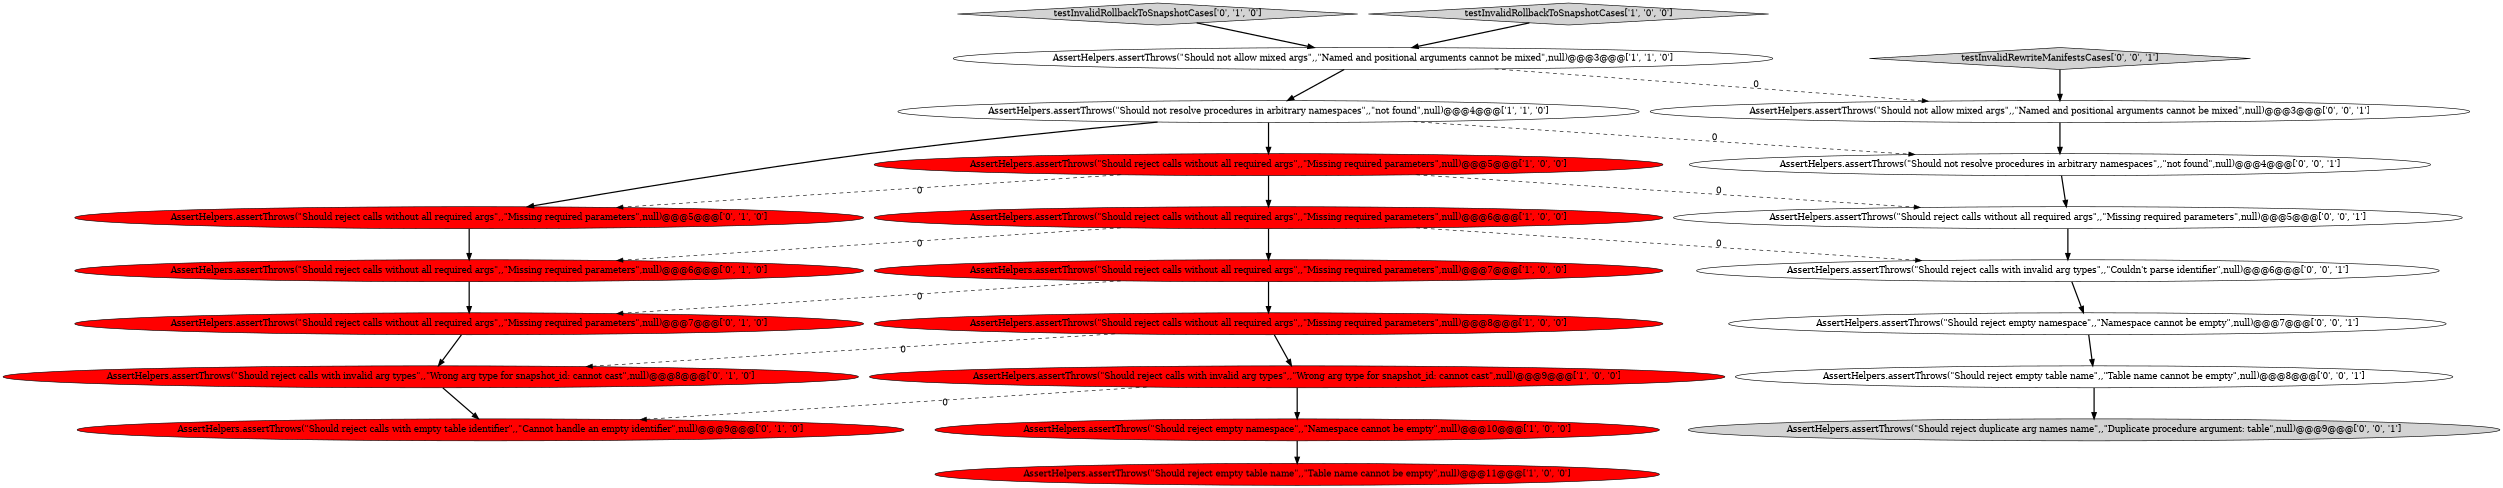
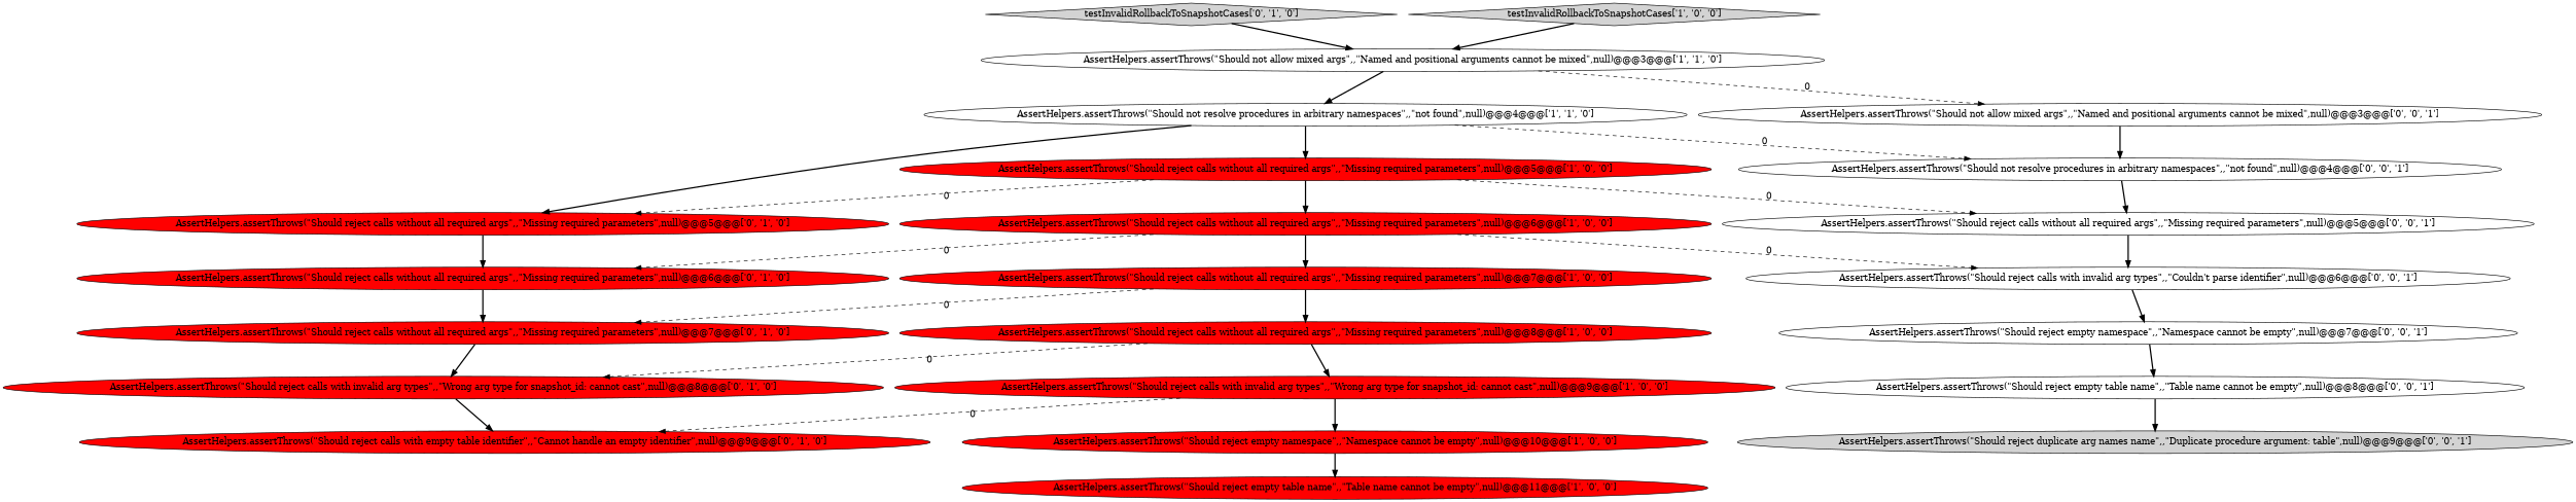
  digraph {
    node [fillcolor=red shape=ellipse style=filled]
    edge [style=bold]
    n1 [fillcolor=white label="AssertHelpers.assertThrows(\"Should not resolve procedures in arbitrary namespaces\",,\"not found\",null)@@@4@@@['1', '1', '0']"]
    n2 [fillcolor=white label="AssertHelpers.assertThrows(\"Should not resolve procedures in arbitrary namespaces\",,\"not found\",null)@@@4@@@['0', '0', '1']"]
    n3 [label="AssertHelpers.assertThrows(\"Should reject calls without all required args\",,\"Missing required parameters\",null)@@@5@@@['1', '0', '0']"]
    n4 [label="AssertHelpers.assertThrows(\"Should reject calls without all required args\",,\"Missing required parameters\",null)@@@5@@@['0', '1', '0']"]
    n5 [label="AssertHelpers.assertThrows(\"Should reject calls with empty table identifier\",,\"Cannot handle an empty identifier\",null)@@@9@@@['0', '1', '0']"]
    n6 [fillcolor=white label="AssertHelpers.assertThrows(\"Should reject empty table name\",,\"Table name cannot be empty\",null)@@@8@@@['0', '0', '1']"]
    n7 [fillcolor=lightgray label="AssertHelpers.assertThrows(\"Should reject duplicate arg names name\",,\"Duplicate procedure argument: table\",null)@@@9@@@['0', '0', '1']"]
    n8 [fillcolor=white label="AssertHelpers.assertThrows(\"Should not allow mixed args\",,\"Named and positional arguments cannot be mixed\",null)@@@3@@@['0', '0', '1']"]
    n9 [fillcolor=white label="AssertHelpers.assertThrows(\"Should not allow mixed args\",,\"Named and positional arguments cannot be mixed\",null)@@@3@@@['1', '1', '0']"]
    n10 [label="AssertHelpers.assertThrows(\"Should reject calls without all required args\",,\"Missing required parameters\",null)@@@7@@@['1', '0', '0']"]
    n11 [label="AssertHelpers.assertThrows(\"Should reject calls without all required args\",,\"Missing required parameters\",null)@@@7@@@['0', '1', '0']"]
    n12 [label="AssertHelpers.assertThrows(\"Should reject calls without all required args\",,\"Missing required parameters\",null)@@@8@@@['1', '0', '0']"]
    n13 [fillcolor=white label="AssertHelpers.assertThrows(\"Should reject calls without all required args\",,\"Missing required parameters\",null)@@@5@@@['0', '0', '1']"]
    n14 [fillcolor=white label="AssertHelpers.assertThrows(\"Should reject empty namespace\",,\"Namespace cannot be empty\",null)@@@7@@@['0', '0', '1']"]
    n15 [label="AssertHelpers.assertThrows(\"Should reject calls without all required args\",,\"Missing required parameters\",null)@@@6@@@['1', '0', '0']"]
    n16 [fillcolor=white label="AssertHelpers.assertThrows(\"Should reject calls with invalid arg types\",,\"Couldn't parse identifier\",null)@@@6@@@['0', '0', '1']"]
    n17 [label="AssertHelpers.assertThrows(\"Should reject calls without all required args\",,\"Missing required parameters\",null)@@@6@@@['0', '1', '0']"]
    n18 [fillcolor=lightgray label="testInvalidRollbackToSnapshotCases['0', '1', '0']" shape=diamond]
-   n19 [fillcolor=lightgray label="testInvalidRewriteManifestsCases['0', '0', '1']" shape=diamond]
    n20 [label="AssertHelpers.assertThrows(\"Should reject calls with invalid arg types\",,\"Wrong arg type for snapshot_id: cannot cast\",null)@@@8@@@['0', '1', '0']"]
    n21 [label="AssertHelpers.assertThrows(\"Should reject calls with invalid arg types\",,\"Wrong arg type for snapshot_id: cannot cast\",null)@@@9@@@['1', '0', '0']"]
    n22 [label="AssertHelpers.assertThrows(\"Should reject empty namespace\",,\"Namespace cannot be empty\",null)@@@10@@@['1', '0', '0']"]
    n23 [fillcolor=lightgray label="testInvalidRollbackToSnapshotCases['1', '0', '0']" shape=diamond]
    n24 [label="AssertHelpers.assertThrows(\"Should reject empty table name\",,\"Table name cannot be empty\",null)@@@11@@@['1', '0', '0']"]
    n1 -> n2 [label=0 style=dashed]
    n1 -> n3
    n1 -> n4
    n2 -> n13
    n3 -> n4 [label=0 style=dashed]
    n3 -> n13 [label=0 style=dashed]
    n3 -> n15
    n4 -> n17
    n6 -> n7
    n8 -> n2
    n9 -> n1
    n9 -> n8 [label=0 style=dashed]
    n10 -> n11 [label=0 style=dashed]
    n10 -> n12
    n11 -> n20
    n12 -> n20 [label=0 style=dashed]
    n12 -> n21
    n13 -> n16
    n14 -> n6
    n15 -> n10
    n15 -> n16 [label=0 style=dashed]
    n15 -> n17 [label=0 style=dashed]
    n16 -> n14
    n17 -> n11
    n18 -> n9
-   n19 -> n8
    n20 -> n5
    n21 -> n5 [label=0 style=dashed]
    n21 -> n22
    n22 -> n24
    n23 -> n9
  }
